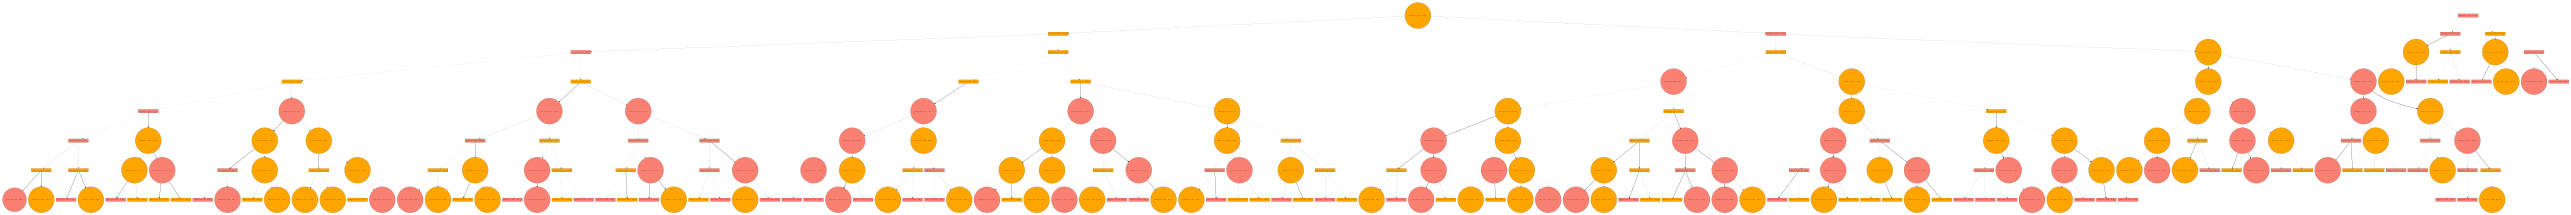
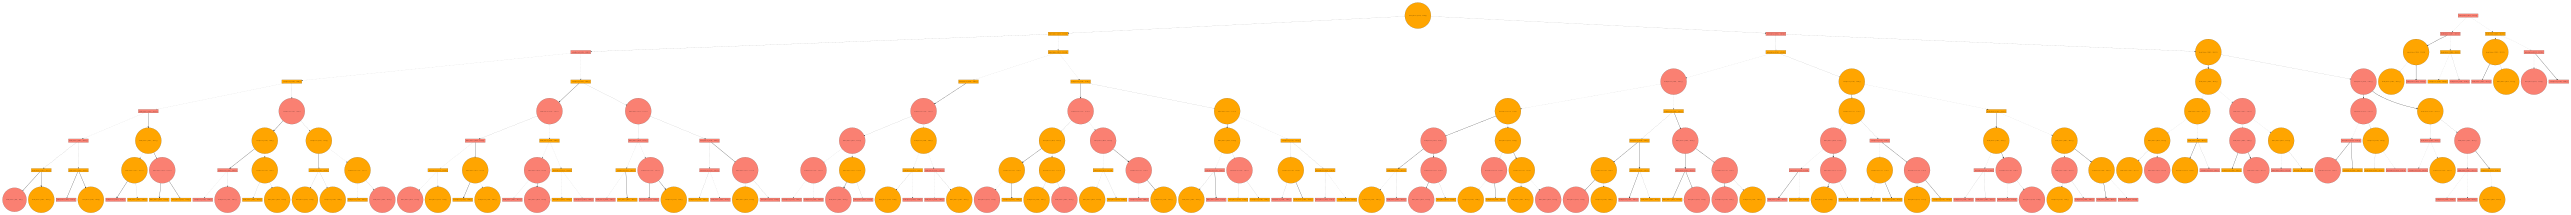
  digraph {
    fontname="Liberation Mono"
    node [fillcolor=orange fontname="Liberation Mono" shape=box style=filled]
    edge [arrowhead=vee fontname="Liberation Mono" style=dotted]
    n1 [label="Node{data=[4330, 4330]}" shape=circle]
    n2 [label="Node{data=[2253, 2253]}"]
    n3 [fillcolor=salmon label="Node{data=[4831, 4831]}"]
    n4 [fillcolor=salmon label="Node{data=[1639, 1639]}"]
    n5 [label="Node{data=[2512, 2512]}"]
    n6 [label="Node{data=[4704, 4704]}"]
    n7 [label="Node{data=[5983, 5983]}" shape=circle]
    n8 [label="Node{data=[1598, 1598]}"]
    n9 [label="Node{data=[1854, 1854]}"]
    n10 [label="Node{data=[2303, 2303]}"]
    n11 [label="Node{data=[4179, 4179]}"]
    n12 [fillcolor=salmon label="Node{data=[1590, 1590]}"]
    n13 [fillcolor=salmon label="Node{data=[1606, 1606]}" shape=circle]
    n14 [fillcolor=salmon label="Node{data=[1846, 1846]}" shape=circle]
    n15 [fillcolor=salmon label="Node{data=[2245, 2245]}" shape=circle]
    n16 [fillcolor=salmon label="Node{data=[1586, 1586]}"]
    n17 [label="Node{data=[1594, 1594]}" shape=circle]
    n18 [label="Node{data=[1602, 1602]}" shape=circle]
    n19 [label="Node{data=[1610, 1610]}" shape=circle]
    n20 [label="Node{data=[1391, 1391]}"]
    n21 [label="Node{data=[1588, 1588]}"]
    n22 [label="Node{data=[1592, 1592]}" shape=circle]
    n23 [fillcolor=salmon label="Node{data=[1596, 1596]}" shape=circle]
    n24 [fillcolor=salmon label="Node{data=[984, 984]}" shape=circle]
    n25 [label="Node{data=[1585, 1585]}" shape=circle]
    n26 [fillcolor=salmon label="Node{data=[1587, 1587]}"]
    n27 [label="Node{data=[1589, 1589]}" shape=circle]
    n28 [fillcolor=salmon label="Node{data=[1591, 1591]}"]
    n29 [label="Node{data=[1593, 1593]}"]
    n30 [label="Node{data=[1595, 1595]}"]
    n31 [label="Node{data=[1597, 1597]}"]
    n32 [fillcolor=salmon label="Node{data=[1600, 1600]}"]
    n33 [label="Node{data=[1604, 1604]}" shape=circle]
    n34 [label="Node{data=[1608, 1608]}"]
    n35 [label="Node{data=[1612, 1612]}" shape=circle]
    n36 [fillcolor=salmon label="Node{data=[1599, 1599]}"]
    n37 [fillcolor=salmon label="Node{data=[1601, 1601]}" shape=circle]
    n38 [label="Node{data=[1603, 1603]}"]
    n39 [label="Node{data=[1605, 1605]}" shape=circle]
    n40 [label="Node{data=[1607, 1607]}" shape=circle]
    n41 [label="Node{data=[1609, 1609]}" shape=circle]
    n42 [label="Node{data=[1611, 1611]}"]
    n43 [fillcolor=salmon label="Node{data=[1638, 1638]}" shape=circle]
    n44 [fillcolor=salmon label="Node{data=[1688, 1688]}"]
    n45 [label="Node{data=[1850, 1850]}"]
    n46 [fillcolor=salmon label="Node{data=[1928, 1928]}"]
    n47 [fillcolor=salmon label="Node{data=[2249, 2249]}"]
    n48 [label="Node{data=[1641, 1641]}"]
    n49 [label="Node{data=[1844, 1844]}" shape=circle]
    n50 [fillcolor=salmon label="Node{data=[1848, 1848]}" shape=circle]
    n51 [label="Node{data=[1852, 1852]}"]
    n52 [fillcolor=salmon label="Node{data=[1640, 1640]}" shape=circle]
    n53 [label="Node{data=[1642, 1642]}" shape=circle]
    n54 [label="Node{data=[1843, 1843]}"]
    n55 [label="Node{data=[1845, 1845]}" shape=circle]
    n56 [fillcolor=salmon label="Node{data=[1847, 1847]}"]
    n57 [fillcolor=salmon label="Node{data=[1849, 1849]}" shape=circle]
    n58 [label="Node{data=[1851, 1851]}"]
    n59 [fillcolor=salmon label="Node{data=[1853, 1853]}"]
    n60 [label="Node{data=[1857, 1857]}"]
    n61 [fillcolor=salmon label="Node{data=[2241, 2241]}" shape=circle]
    n62 [fillcolor=salmon label="Node{data=[2247, 2247]}"]
    n63 [fillcolor=salmon label="Node{data=[2251, 2251]}" shape=circle]
    n64 [fillcolor=salmon label="Node{data=[1855, 1855]}"]
    n65 [label="Node{data=[1897, 1897]}"]
    n66 [fillcolor=salmon label="Node{data=[1945, 1945]}"]
    n67 [label="Node{data=[2244, 2244]}" shape=circle]
    n68 [label="Node{data=[2246, 2246]}"]
    n69 [fillcolor=salmon label="Node{data=[2248, 2248]}"]
    n70 [label="Node{data=[2250, 2250]}" shape=circle]
    n71 [fillcolor=salmon label="Node{data=[2252, 2252]}"]
    n72 [fillcolor=salmon label="Node{data=[2295, 2295]}" shape=circle]
    n73 [fillcolor=salmon label="Node{data=[3511, 3511]}" shape=circle]
    n74 [label="Node{data=[4187, 4187]}" shape=circle]
    n75 [fillcolor=salmon label="Node{data=[2257, 2257]}" shape=circle]
    n76 [label="Node{data=[2299, 2299]}" shape=circle]
    n77 [fillcolor=salmon label="Node{data=[2311, 2311]}"]
    n78 [fillcolor=salmon label="Node{data=[2307, 2307]}"]
    n79 [label="Node{data=[2315, 2315]}"]
    n80 [fillcolor=salmon label="Node{data=[2255, 2255]}" shape=circle]
    n81 [label="Node{data=[2293, 2293]}" shape=circle]
    n82 [label="Node{data=[2297, 2297]}"]
    n83 [fillcolor=salmon label="Node{data=[2301, 2301]}"]
    n84 [fillcolor=salmon label="Node{data=[2254, 2254]}"]
    n85 [fillcolor=salmon label="Node{data=[2256, 2256]}"]
    n86 [fillcolor=salmon label="Node{data=[2259, 2259]}" shape=circle]
    n87 [fillcolor=salmon label="Node{data=[2294, 2294]}"]
    n88 [label="Node{data=[2296, 2296]}" shape=circle]
    n89 [fillcolor=salmon label="Node{data=[2298, 2298]}"]
    n90 [fillcolor=salmon label="Node{data=[2300, 2300]}"]
    n91 [label="Node{data=[2302, 2302]}" shape=circle]
    n92 [label="Node{data=[2305, 2305]}" shape=circle]
    n93 [label="Node{data=[2309, 2309]}"]
    n94 [label="Node{data=[2313, 2313]}" shape=circle]
    n95 [fillcolor=salmon label="Node{data=[2377, 2377]}"]
    n96 [label="Node{data=[2304, 2304]}" shape=circle]
    n97 [fillcolor=salmon label="Node{data=[2306, 2306]}"]
    n98 [label="Node{data=[2308, 2308]}"]
    n99 [fillcolor=salmon label="Node{data=[2310, 2310]}"]
    n100 [fillcolor=salmon label="Node{data=[2312, 2312]}"]
    n101 [label="Node{data=[2314, 2314]}" shape=circle]
    n102 [fillcolor=salmon label="Node{data=[2347, 2347]}" shape=circle]
    n103 [fillcolor=salmon label="Node{data=[2408, 2408]}"]
    n104 [label="Node{data=[2973, 2973]}" shape=circle]
    n105 [fillcolor=salmon label="Node{data=[3863, 3863]}" shape=circle]
    n106 [label="Node{data=[4183, 4183]}" shape=circle]
    n107 [label="Node{data=[4191, 4191]}"]
    n108 [label="Node{data=[2610, 2610]}" shape=circle]
    n109 [label="Node{data=[3167, 3167]}" shape=circle]
    n110 [label="Node{data=[3574, 3574]}"]
    n111 [fillcolor=salmon label="Node{data=[4134, 4134]}" shape=circle]
    n112 [fillcolor=salmon label="Node{data=[2527, 2527]}" shape=circle]
    n113 [label="Node{data=[2972, 2972]}"]
    n114 [label="Node{data=[2974, 2974]}" shape=circle]
    n115 [fillcolor=salmon label="Node{data=[3169, 3169]}" shape=circle]
    n116 [label="Node{data=[3563, 3563]}" shape=circle]
-   n117 [fillcolor=salmon label="Node{data=[3592, 3592]}"]
+   n117 [label="Node{data=[3592, 3592]}"]
    n118 [fillcolor=salmon label="Node{data=[3881, 3881]}"]
    n119 [label="Node{data=[4145, 4145]}" shape=circle]
    n120 [fillcolor=salmon label="Node{data=[4181, 4181]}"]
    n121 [fillcolor=salmon label="Node{data=[4185, 4185]}" shape=circle]
    n122 [label="Node{data=[4189, 4189]}" shape=circle]
    n123 [label="Node{data=[4208, 4208]}"]
    n124 [label="Node{data=[4180, 4180]}" shape=circle]
    n125 [fillcolor=salmon label="Node{data=[4182, 4182]}"]
    n126 [label="Node{data=[4184, 4184]}"]
    n127 [label="Node{data=[4186, 4186]}"]
    n128 [fillcolor=salmon label="Node{data=[4188, 4188]}"]
    n129 [label="Node{data=[4190, 4190]}"]
    n130 [fillcolor=salmon label="Node{data=[4192, 4192]}"]
    n131 [label="Node{data=[4241, 4241]}"]
    n132 [fillcolor=salmon label="Node{data=[4656, 4656]}" shape=circle]
    n133 [label="Node{data=[4782, 4782]}" shape=circle]
    n134 [label="Node{data=[4848, 4848]}" shape=circle]
    n135 [fillcolor=salmon label="Node{data=[6461, 6461]}" shape=circle]
    n136 [label="Node{data=[4338, 4338]}" shape=circle]
    n137 [label="Node{data=[4664, 4664]}"]
    n138 [label="Node{data=[4712, 4712]}" shape=circle]
    n139 [label="Node{data=[4790, 4790]}"]
    n140 [fillcolor=salmon label="Node{data=[4334, 4334]}" shape=circle]
    n141 [label="Node{data=[4342, 4342]}" shape=circle]
    n142 [label="Node{data=[4660, 4660]}"]
    n143 [fillcolor=salmon label="Node{data=[4668, 4668]}" shape=circle]
    n144 [label="Node{data=[4332, 4332]}"]
    n145 [fillcolor=salmon label="Node{data=[4336, 4336]}" shape=circle]
    n146 [fillcolor=salmon label="Node{data=[4340, 4340]}" shape=circle]
    n147 [label="Node{data=[4344, 4344]}" shape=circle]
    n148 [label="Node{data=[4331, 4331]}" shape=circle]
    n149 [fillcolor=salmon label="Node{data=[4333, 4333]}"]
    n150 [fillcolor=salmon label="Node{data=[4335, 4335]}" shape=circle]
    n151 [label="Node{data=[4337, 4337]}"]
    n152 [label="Node{data=[4339, 4339]}" shape=circle]
    n153 [label="Node{data=[4341, 4341]}"]
    n154 [label="Node{data=[4343, 4343]}" shape=circle]
    n155 [fillcolor=salmon label="Node{data=[4345, 4345]}" shape=circle]
    n156 [label="Node{data=[4658, 4658]}" shape=circle]
    n157 [label="Node{data=[4662, 4662]}"]
    n158 [fillcolor=salmon label="Node{data=[4666, 4666]}"]
    n159 [fillcolor=salmon label="Node{data=[4702, 4702]}" shape=circle]
    n160 [fillcolor=salmon label="Node{data=[4657, 4657]}" shape=circle]
    n161 [label="Node{data=[4659, 4659]}" shape=circle]
    n162 [fillcolor=salmon label="Node{data=[4661, 4661]}"]
    n163 [label="Node{data=[4663, 4663]}"]
    n164 [label="Node{data=[4665, 4665]}"]
    n165 [fillcolor=salmon label="Node{data=[4667, 4667]}" shape=circle]
    n166 [fillcolor=salmon label="Node{data=[4701, 4701]}" shape=circle]
    n167 [label="Node{data=[4703, 4703]}" shape=circle]
    n168 [fillcolor=salmon label="Node{data=[4708, 4708]}" shape=circle]
    n169 [fillcolor=salmon label="Node{data=[4716, 4716]}"]
    n170 [label="Node{data=[4786, 4786]}" shape=circle]
    n171 [label="Node{data=[4807, 4807]}" shape=circle]
    n172 [fillcolor=salmon label="Node{data=[4706, 4706]}"]
    n173 [fillcolor=salmon label="Node{data=[4710, 4710]}" shape=circle]
    n174 [label="Node{data=[4714, 4714]}" shape=circle]
    n175 [fillcolor=salmon label="Node{data=[4780, 4780]}" shape=circle]
    n176 [fillcolor=salmon label="Node{data=[4705, 4705]}"]
    n177 [label="Node{data=[4707, 4707]}"]
    n178 [label="Node{data=[4709, 4709]}" shape=circle]
    n179 [label="Node{data=[4711, 4711]}"]
    n180 [label="Node{data=[4713, 4713]}"]
    n181 [label="Node{data=[4715, 4715]}"]
    n182 [label="Node{data=[4717, 4717]}" shape=circle]
    n183 [label="Node{data=[4781, 4781]}"]
    n184 [fillcolor=salmon label="Node{data=[4784, 4784]}"]
    n185 [fillcolor=salmon label="Node{data=[4788, 4788]}" shape=circle]
    n186 [fillcolor=salmon label="Node{data=[4805, 4805]}" shape=circle]
    n187 [label="Node{data=[4809, 4809]}" shape=circle]
    n188 [fillcolor=salmon label="Node{data=[4783, 4783]}"]
    n189 [fillcolor=salmon label="Node{data=[4785, 4785]}"]
    n190 [fillcolor=salmon label="Node{data=[4787, 4787]}"]
    n191 [fillcolor=salmon label="Node{data=[4789, 4789]}" shape=circle]
    n192 [label="Node{data=[4791, 4791]}" shape=circle]
    n193 [fillcolor=salmon label="Node{data=[4806, 4806]}"]
    n194 [fillcolor=salmon label="Node{data=[4808, 4808]}"]
    n195 [fillcolor=salmon label="Node{data=[4810, 4810]}"]
    n196 [label="Node{data=[4844, 4844]}" shape=circle]
    n197 [fillcolor=salmon label="Node{data=[4852, 4852]}" shape=circle]
    n198 [fillcolor=salmon label="Node{data=[6457, 6457]}" shape=circle]
    n199 [label="Node{data=[6465, 6465]}" shape=circle]
    n200 [label="Node{data=[4842, 4842]}" shape=circle]
    n201 [label="Node{data=[4846, 4846]}"]
    n202 [fillcolor=salmon label="Node{data=[4850, 4850]}" shape=circle]
    n203 [label="Node{data=[5331, 5331]}" shape=circle]
    n204 [label="Node{data=[4841, 4841]}" shape=circle]
    n205 [fillcolor=salmon label="Node{data=[4843, 4843]}" shape=circle]
    n206 [label="Node{data=[4845, 4845]}" shape=circle]
    n207 [fillcolor=salmon label="Node{data=[4847, 4847]}"]
    n208 [label="Node{data=[4849, 4849]}"]
    n209 [fillcolor=salmon label="Node{data=[4851, 4851]}" shape=circle]
    n210 [fillcolor=salmon label="Node{data=[4853, 4853]}"]
    n211 [label="Node{data=[5380, 5380]}"]
    n212 [fillcolor=salmon label="Node{data=[6455, 6455]}"]
    n213 [label="Node{data=[6459, 6459]}" shape=circle]
    n214 [fillcolor=salmon label="Node{data=[6463, 6463]}"]
    n215 [fillcolor=salmon label="Node{data=[7976, 7976]}" shape=circle]
    n216 [fillcolor=salmon label="Node{data=[6454, 6454]}" shape=circle]
    n217 [label="Node{data=[6456, 6456]}"]
    n218 [label="Node{data=[6458, 6458]}"]
    n219 [fillcolor=salmon label="Node{data=[6460, 6460]}"]
    n220 [fillcolor=salmon label="Node{data=[6462, 6462]}"]
    n221 [label="Node{data=[6464, 6464]}" shape=circle]
    n222 [fillcolor=salmon label="Node{data=[6467, 6467]}"]
    n223 [label="Node{data=[8338, 8338]}"]
    n224 [fillcolor=salmon label="Node{data=[6466, 6466]}"]
    n225 [fillcolor=salmon label="Node{data=[6468, 6468]}"]
    n226 [label="Node{data=[9007, 9007]}" shape=circle]
    n1 -> n2 [arrowhead=dot style=dashed]
    n1 -> n3 [arrowhead=dot style=dashed]
    n2 -> n4 [style=dashed]
    n2 -> n5
    n3 -> n6 [arrowhead=odot style=dashed]
    n3 -> n7 [arrowhead=dot style=dashed]
    n4 -> n8 [arrowhead=dot]
    n4 -> n9
    n5 -> n10 [arrowhead=odot]
    n5 -> n11 [arrowhead=dot]
    n6 -> n132 [arrowhead=dot]
    n6 -> n133 [arrowhead=odot style=dashed]
    n7 -> n134 [style=bold]
    n7 -> n135 [style=dashed]
    n8 -> n12 [arrowhead=odot]
    n8 -> n13 [arrowhead=dot style=dashed]
    n9 -> n14 [style=bold]
    n9 -> n15 [arrowhead=dot style=dashed]
    n10 -> n72 [style=bold]
    n11 -> n73 [style=bold]
    n11 -> n74 [arrowhead=odot style=dashed]
    n12 -> n16
    n12 -> n17 [style=bold]
    n13 -> n18 [style=bold]
    n13 -> n19 [style=dashed]
    n14 -> n44 [arrowhead=dot style=dashed]
    n14 -> n45
    n15 -> n46 [arrowhead=odot style=dashed]
    n15 -> n47 [arrowhead=dot style=dashed]
    n16 -> n20 [style=dashed]
    n16 -> n21 [style=dashed]
    n17 -> n22 [arrowhead=dot]
    n17 -> n23 [arrowhead=odot style=bold]
    n18 -> n32 [style=bold]
    n18 -> n33 [arrowhead=dot]
    n19 -> n34 [arrowhead=odot style=bold]
    n19 -> n35 [arrowhead=dot]
    n20 -> n24 [arrowhead=odot style=bold]
    n20 -> n25 [style=bold]
    n21 -> n26 [arrowhead=odot style=bold]
    n21 -> n27 [arrowhead=dot style=bold]
    n22 -> n28 [style=bold]
    n22 -> n29 [arrowhead=dot style=dashed]
    n23 -> n30 [style=bold]
    n23 -> n31 [arrowhead=odot style=bold]
    n32 -> n36
    n32 -> n37 [style=dashed]
    n33 -> n38 [arrowhead=dot style=dashed]
    n33 -> n39 [arrowhead=dot style=dashed]
    n34 -> n40 [arrowhead=dot style=dashed]
    n34 -> n41 [style=dashed]
    n35 -> n42 [arrowhead=odot]
    n35 -> n43 [style=dashed]
    n44 -> n48 [arrowhead=odot]
    n44 -> n49 [arrowhead=odot style=bold]
    n45 -> n50
    n45 -> n51 [arrowhead=dot]
    n46 -> n60
    n46 -> n61
    n47 -> n62 [style=dashed]
    n47 -> n63 [arrowhead=odot style=bold]
    n48 -> n52 [arrowhead=dot]
    n48 -> n53 [style=dashed]
    n49 -> n54 [style=bold]
    n49 -> n55
    n50 -> n56 [arrowhead=odot]
    n50 -> n57 [arrowhead=dot style=bold]
    n51 -> n58
    n51 -> n59 [arrowhead=odot]
    n60 -> n64 [arrowhead=odot]
    n60 -> n65 [arrowhead=dot style=bold]
    n61 -> n66 [arrowhead=dot style=bold]
    n61 -> n67 [style=bold]
    n62 -> n68 [style=dashed]
    n62 -> n69 [arrowhead=dot]
    n63 -> n70 [arrowhead=odot]
    n63 -> n71 [style=dashed]
    n72 -> n75 [arrowhead=dot style=dashed]
    n72 -> n76 [arrowhead=odot]
    n73 -> n104 [arrowhead=odot style=dashed]
    n73 -> n105
    n74 -> n106 [arrowhead=dot style=bold]
    n74 -> n107 [arrowhead=odot]
    n75 -> n80 [arrowhead=odot]
    n75 -> n81 [arrowhead=dot style=dashed]
    n76 -> n82
    n76 -> n83 [arrowhead=dot]
    n77 -> n78
    n77 -> n79
    n78 -> n92 [arrowhead=dot style=bold]
    n78 -> n93
    n79 -> n94 [arrowhead=dot]
    n79 -> n95 [arrowhead=odot]
    n80 -> n84
    n80 -> n85 [arrowhead=odot]
    n81 -> n86 [style=bold]
    n81 -> n87 [arrowhead=odot style=dashed]
    n82 -> n88 [arrowhead=dot style=dashed]
    n82 -> n89 [arrowhead=dot]
    n83 -> n90 [arrowhead=odot]
    n83 -> n91 [arrowhead=dot style=dashed]
    n92 -> n96 [arrowhead=odot]
    n92 -> n97 [arrowhead=dot style=bold]
    n93 -> n98 [arrowhead=dot]
    n93 -> n99 [style=dashed]
    n94 -> n100 [arrowhead=odot style=bold]
    n94 -> n101 [arrowhead=odot style=dashed]
    n95 -> n102
    n95 -> n103 [arrowhead=dot style=bold]
    n104 -> n108 [style=bold]
    n104 -> n109 [arrowhead=dot style=dashed]
    n105 -> n110 [arrowhead=odot]
    n105 -> n111 [style=bold]
    n106 -> n120 [arrowhead=odot]
    n106 -> n121 [arrowhead=odot style=dashed]
    n107 -> n122 [arrowhead=odot style=dashed]
    n107 -> n123 [arrowhead=odot style=dashed]
    n108 -> n112 [arrowhead=dot]
    n108 -> n113 [arrowhead=dot style=bold]
    n109 -> n114 [arrowhead=odot style=dashed]
    n109 -> n115 [arrowhead=odot style=dashed]
    n110 -> n116 [arrowhead=odot]
    n110 -> n117 [style=dashed]
    n111 -> n118
    n111 -> n119 [arrowhead=odot style=bold]
    n120 -> n124 [arrowhead=dot style=dashed]
    n120 -> n125 [arrowhead=dot style=bold]
    n121 -> n126 [arrowhead=odot style=dashed]
    n121 -> n127 [arrowhead=dot style=dashed]
    n122 -> n128 [arrowhead=dot style=dashed]
    n122 -> n129 [arrowhead=odot style=bold]
    n123 -> n130 [style=dashed]
    n123 -> n131 [arrowhead=dot]
    n132 -> n136 [arrowhead=dot]
    n132 -> n137
    n133 -> n138 [arrowhead=odot style=bold]
    n133 -> n139 [arrowhead=dot]
    n134 -> n196 [arrowhead=odot]
    n134 -> n197
    n135 -> n198 [arrowhead=dot style=bold]
    n135 -> n199 [style=bold]
    n136 -> n140 [arrowhead=odot style=bold]
    n136 -> n141 [arrowhead=dot]
    n137 -> n142 [arrowhead=odot style=dashed]
    n137 -> n143 [arrowhead=dot style=bold]
    n138 -> n168 [arrowhead=odot]
    n138 -> n169 [style=dashed]
    n139 -> n170 [style=bold]
    n139 -> n171
    n140 -> n144 [arrowhead=dot style=bold]
    n140 -> n145 [arrowhead=dot style=bold]
    n141 -> n146 [arrowhead=odot style=dashed]
    n141 -> n147 [arrowhead=dot style=bold]
    n142 -> n156 [arrowhead=dot style=bold]
    n142 -> n157 [style=bold]
    n143 -> n158 [style=bold]
    n143 -> n159 [arrowhead=odot style=bold]
    n144 -> n148 [arrowhead=dot]
    n144 -> n149 [style=dashed]
    n145 -> n150 [arrowhead=odot style=bold]
    n145 -> n151 [arrowhead=dot style=dashed]
    n146 -> n152 [arrowhead=odot]
    n146 -> n153 [arrowhead=odot style=bold]
    n147 -> n154
    n147 -> n155 [arrowhead=dot]
    n156 -> n160 [arrowhead=odot style=bold]
    n156 -> n161 [arrowhead=dot style=dashed]
    n157 -> n162 [style=bold]
    n157 -> n163 [arrowhead=dot style=dashed]
    n158 -> n164 [arrowhead=odot style=bold]
    n158 -> n165 [arrowhead=odot style=bold]
    n159 -> n166 [arrowhead=odot style=bold]
    n159 -> n167 [style=dashed]
    n168 -> n172 [arrowhead=dot]
    n168 -> n173 [style=bold]
    n169 -> n174 [arrowhead=odot]
    n169 -> n175 [arrowhead=odot style=bold]
    n170 -> n184
    n170 -> n185 [style=bold]
    n171 -> n186 [style=dashed]
    n171 -> n187 [style=bold]
    n172 -> n176 [style=bold]
    n172 -> n177 [arrowhead=odot]
    n173 -> n178 [style=bold]
    n173 -> n179 [style=dashed]
    n174 -> n180 [arrowhead=dot]
    n174 -> n181 [arrowhead=dot style=bold]
    n175 -> n182 [arrowhead=dot]
    n175 -> n183 [arrowhead=odot style=bold]
    n184 -> n188 [style=dashed]
    n184 -> n189 [arrowhead=odot style=dashed]
    n185 -> n190
    n185 -> n191 [arrowhead=dot style=dashed]
    n186 -> n192 [arrowhead=dot style=dashed]
    n186 -> n193 [style=dashed]
    n187 -> n194 [style=bold]
    n187 -> n195 [arrowhead=dot]
    n196 -> n200 [arrowhead=odot]
    n196 -> n201
    n197 -> n202 [arrowhead=odot]
    n197 -> n203
    n198 -> n212
    n198 -> n213 [arrowhead=odot style=dashed]
    n199 -> n214 [style=dashed]
    n199 -> n215 [style=dashed]
    n200 -> n204 [style=dashed]
    n200 -> n205 [arrowhead=dot style=dashed]
    n201 -> n206 [arrowhead=dot style=bold]
    n201 -> n207 [arrowhead=dot style=dashed]
    n202 -> n208 [arrowhead=dot style=bold]
    n202 -> n209 [style=bold]
    n203 -> n210 [arrowhead=dot]
    n203 -> n211 [arrowhead=dot style=dashed]
    n212 -> n216 [arrowhead=odot style=bold]
    n212 -> n217 [arrowhead=odot style=bold]
    n213 -> n218 [arrowhead=odot style=dashed]
    n213 -> n219 [arrowhead=odot]
    n214 -> n220
    n214 -> n221
    n215 -> n222 [arrowhead=dot style=dashed]
    n215 -> n223 [arrowhead=dot style=bold]
    n222 -> n224 [arrowhead=odot]
    n222 -> n225 [arrowhead=dot]
    n223 -> n226 [arrowhead=odot]
  }
